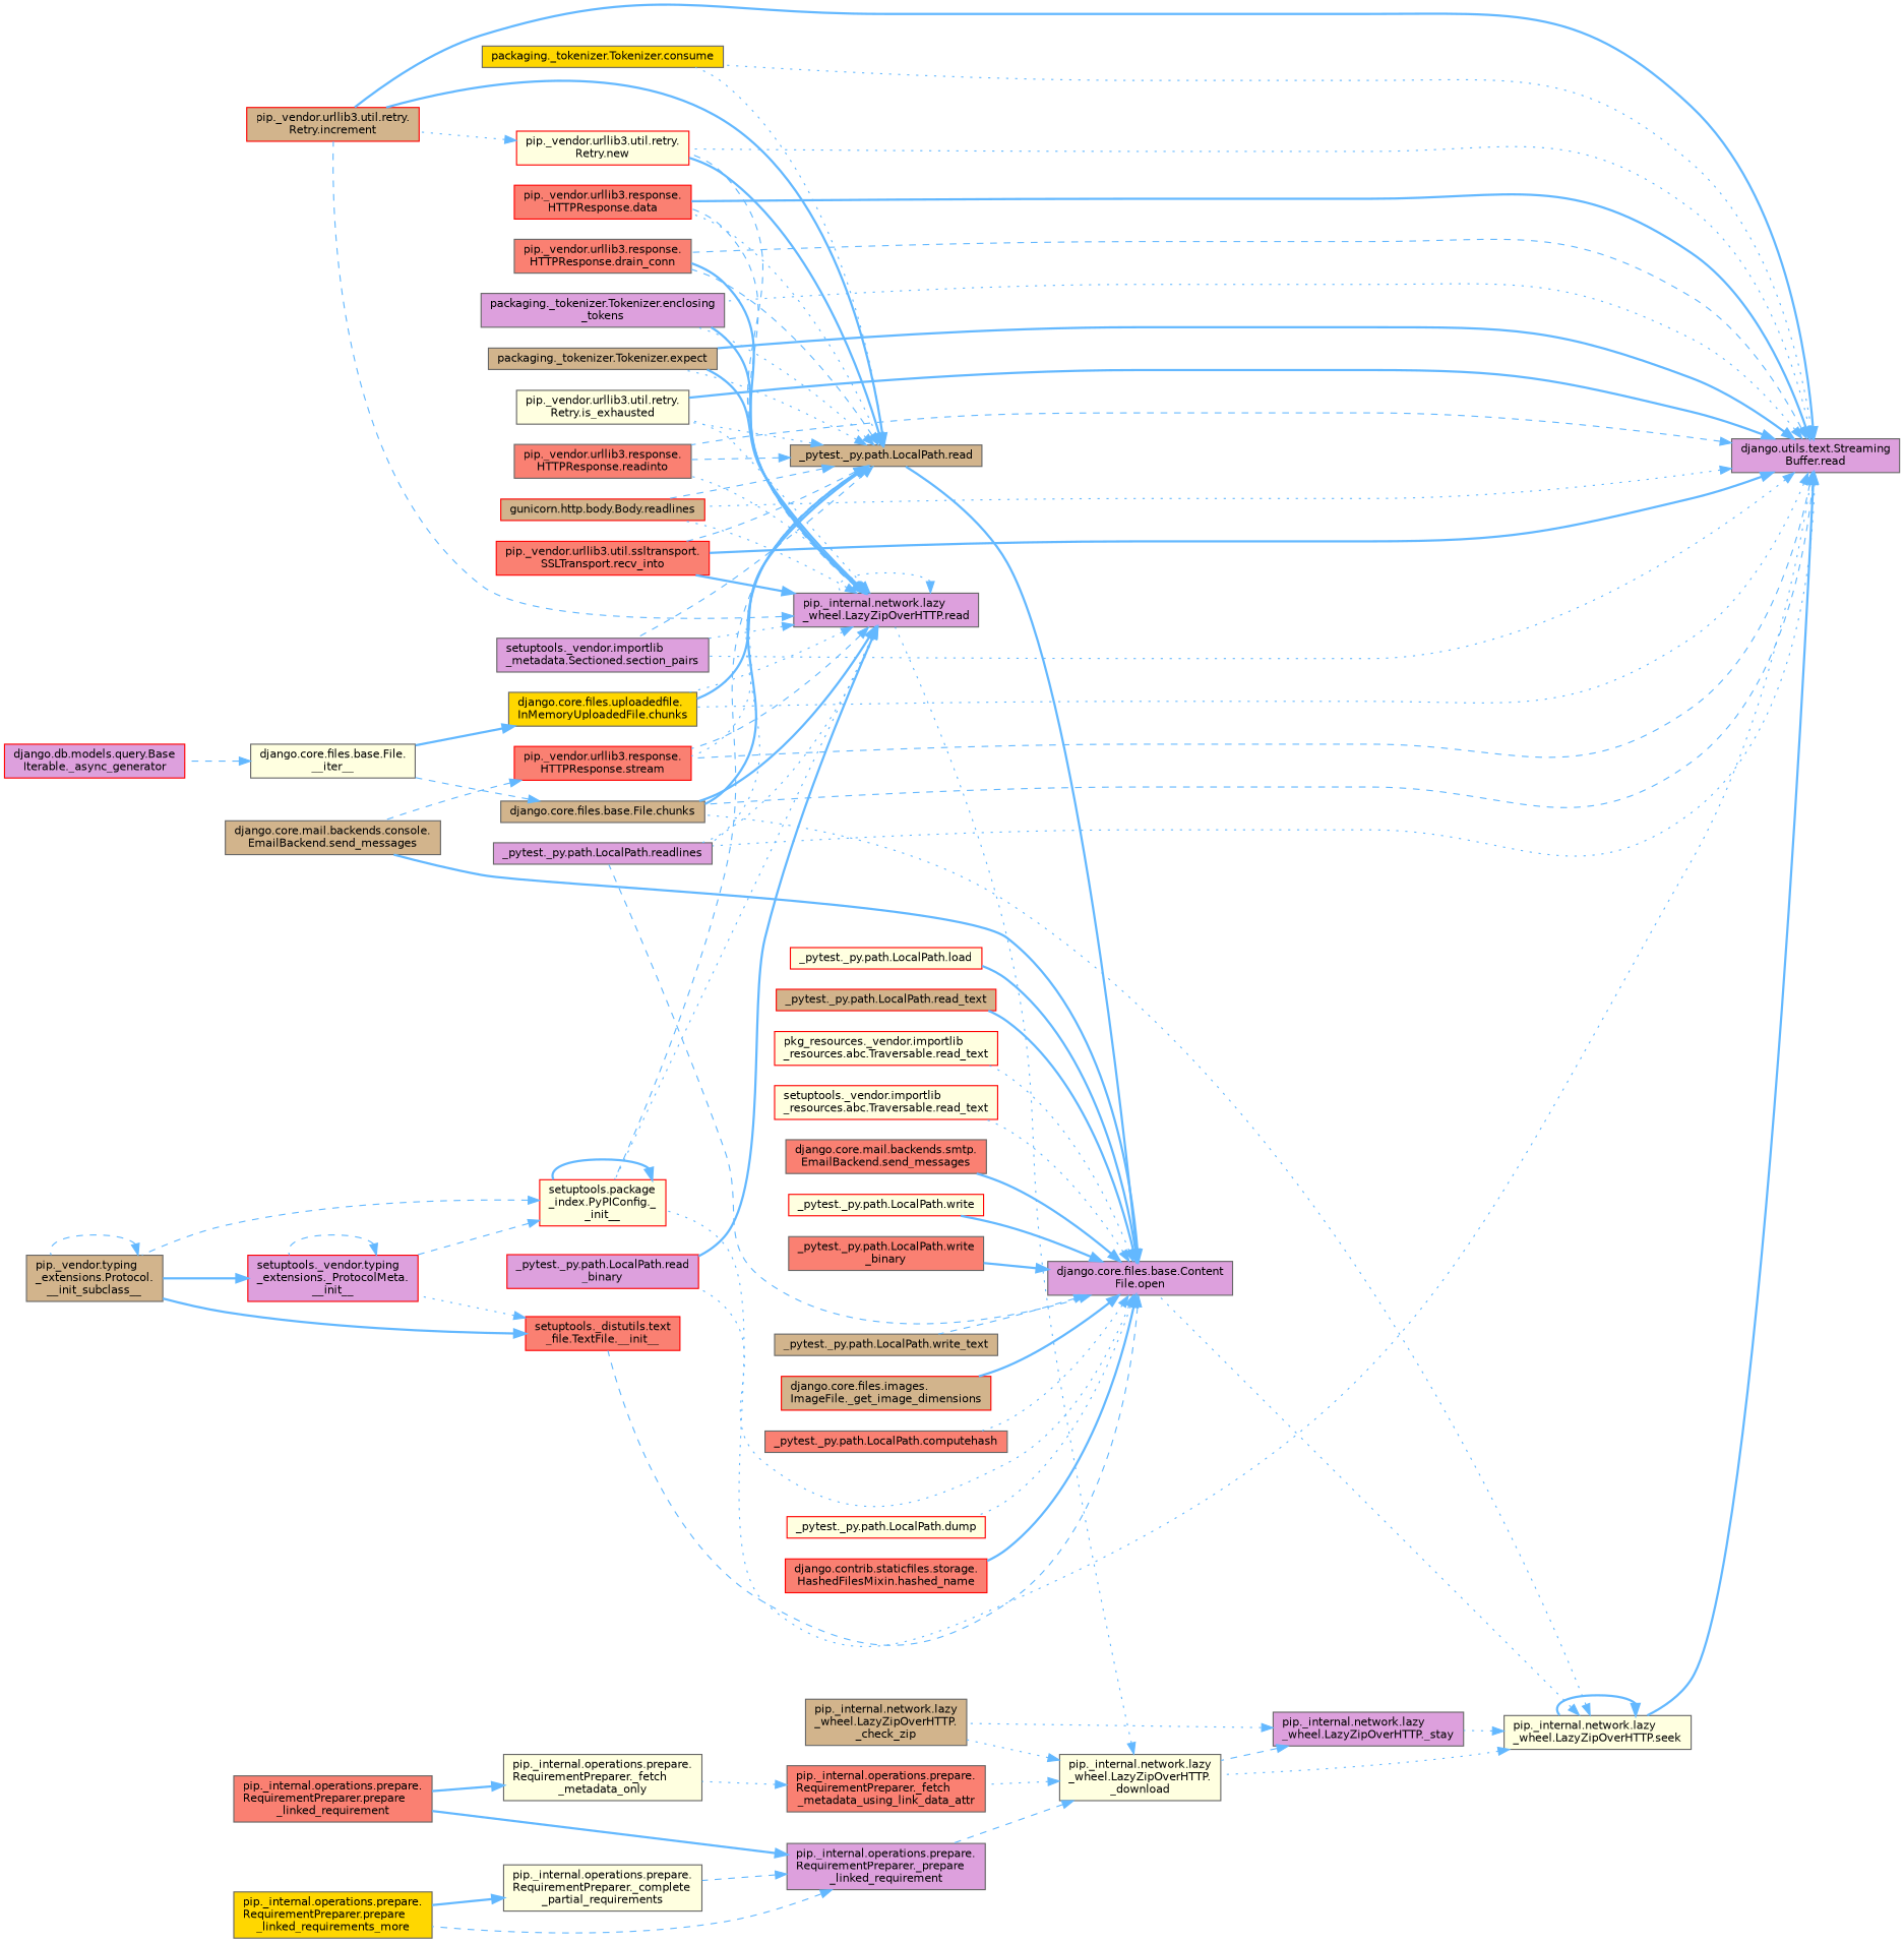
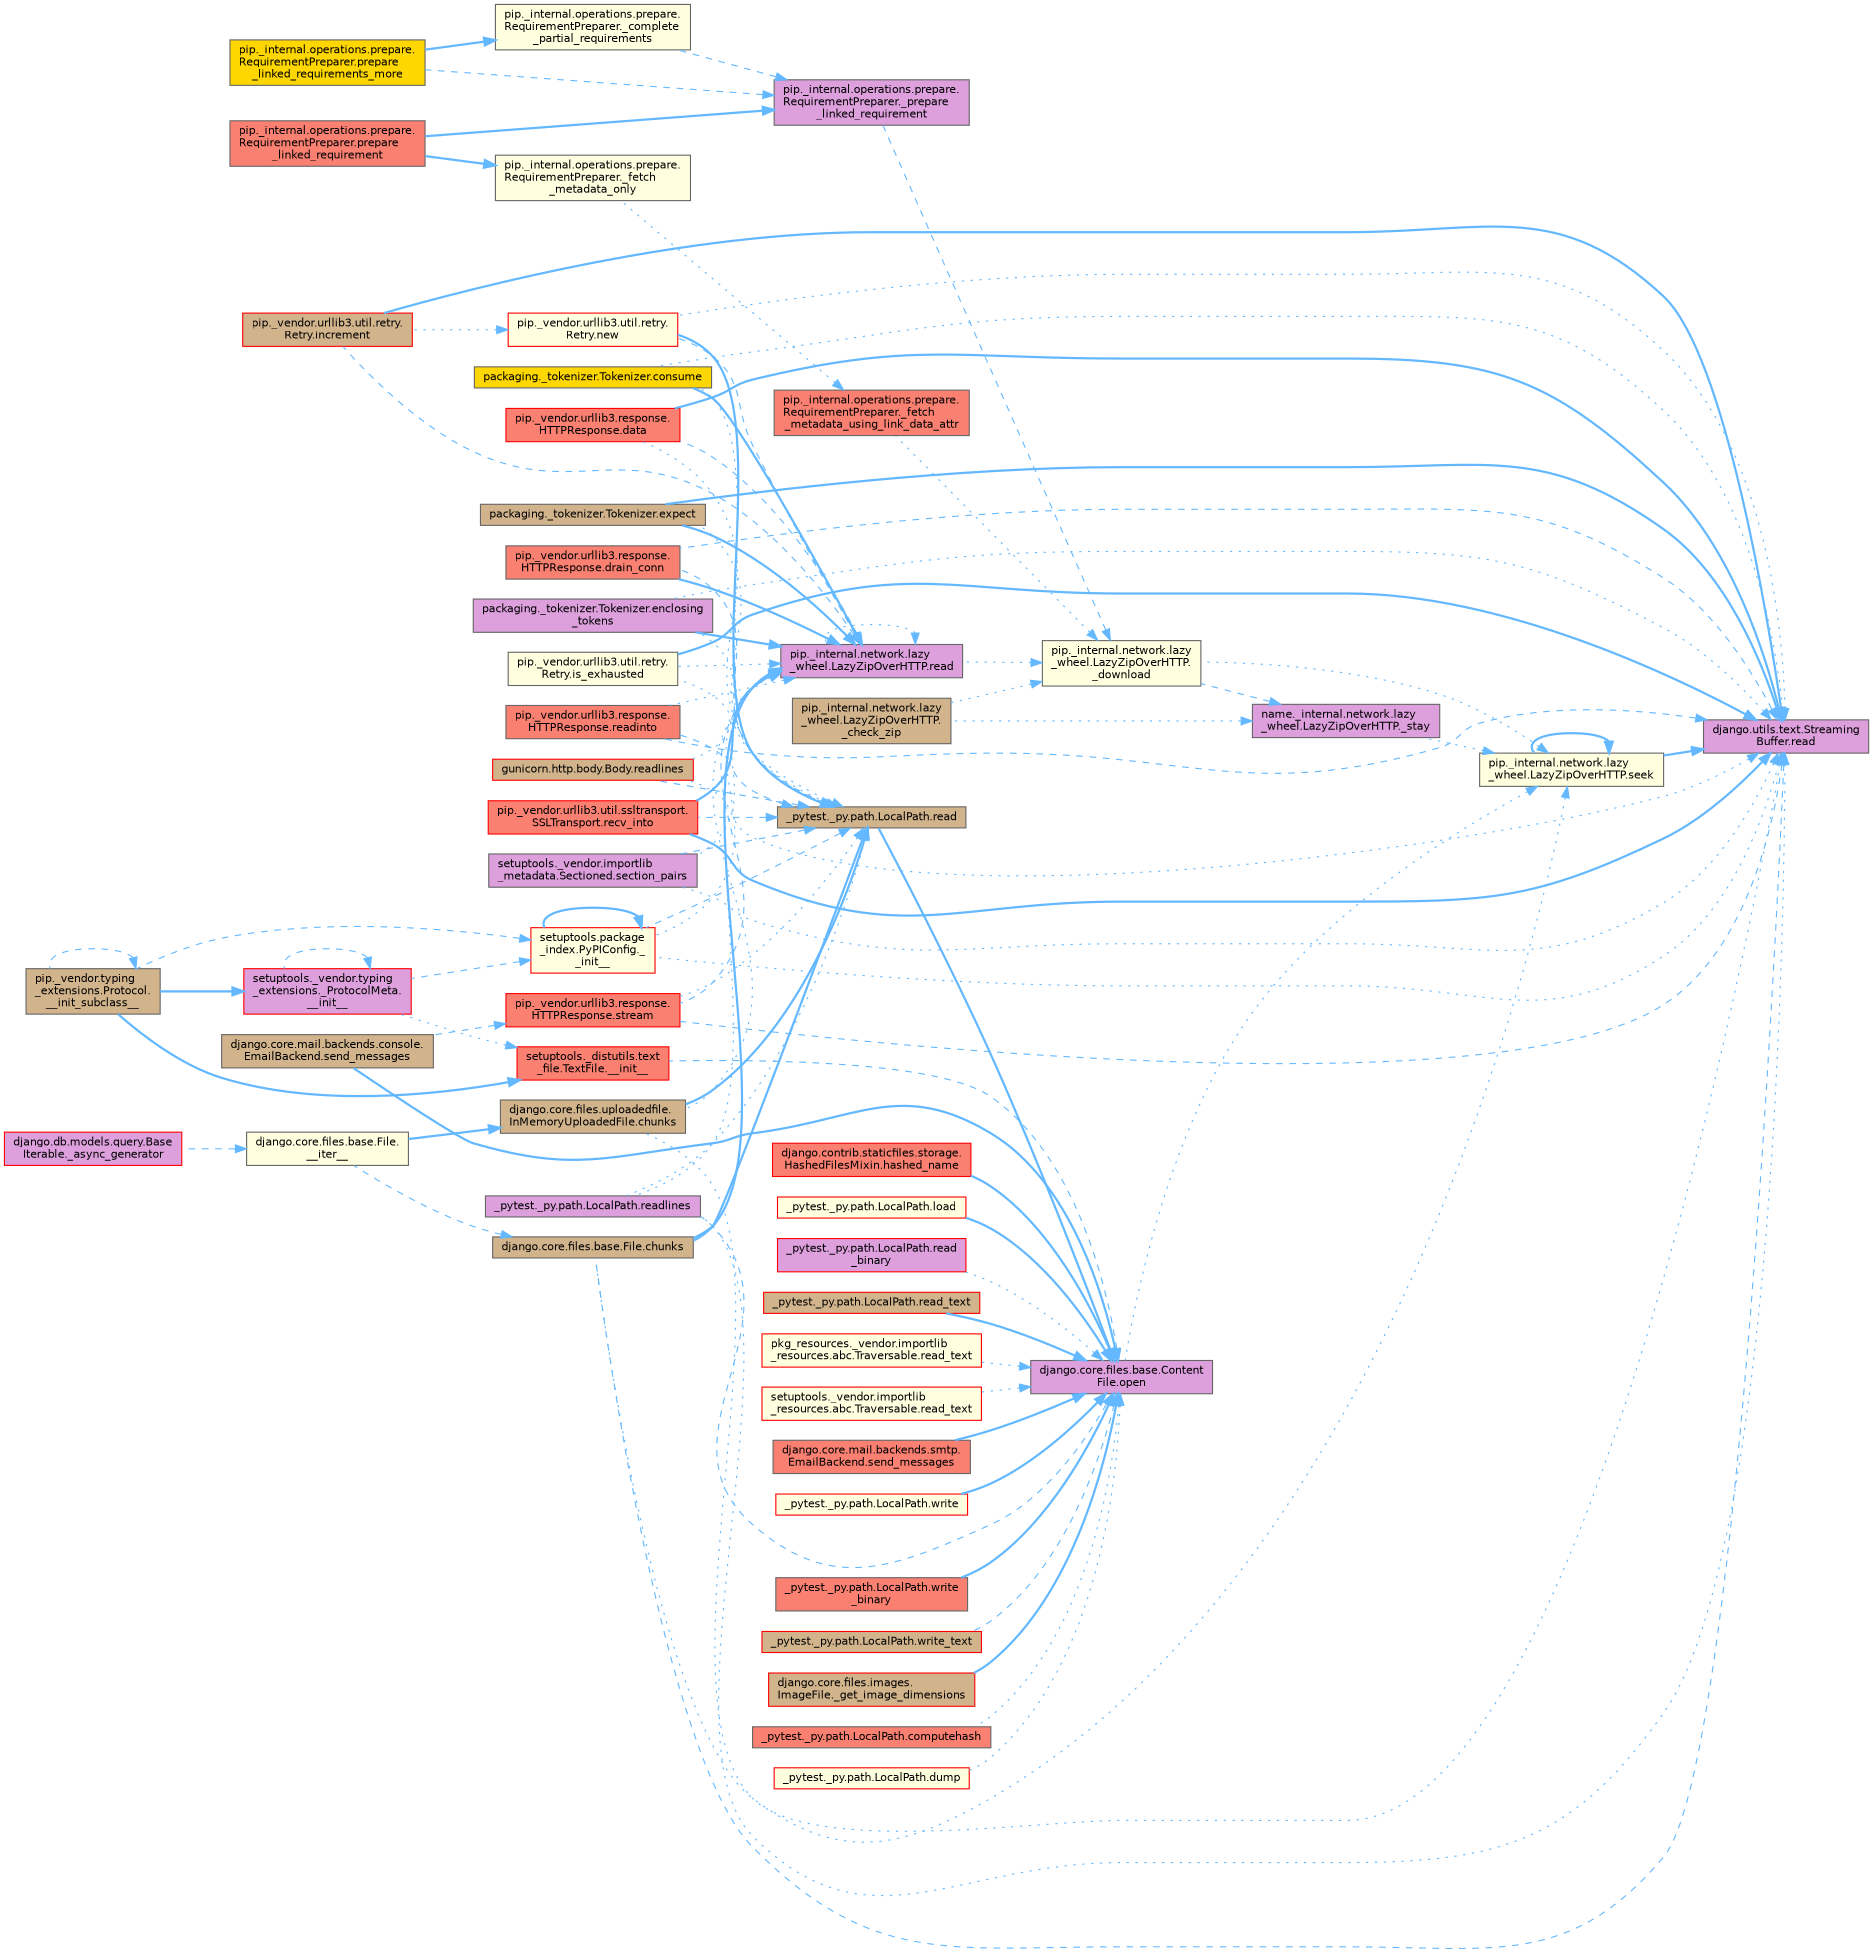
  digraph {
    rankdir=RL
    node [color=grey40 fillcolor=lightyellow fontname=Helvetica fontsize=10 shape=box style=filled]
    edge [color=steelblue1 dir=back fontname=Helvetica fontsize=10 labelfontname=Helvetica labelfontsize=10 style=dotted]
    n1 [color=gray40 fontcolor=black height=0.2 label="pip._internal.network.lazy\l_wheel.LazyZipOverHTTP.seek" width=0.4]
    n2 [height=0.2 label="pip._internal.network.lazy\l_wheel.LazyZipOverHTTP.\l_download" width=0.4]
    n3 [fillcolor=tan height=0.2 label="django.core.files.base.File.chunks" width=0.4]
-   n4 [fillcolor=plum height=0.2 label="pip._internal.network.lazy\l_wheel.LazyZipOverHTTP._stay" width=0.4]
+   n4 [fillcolor=plum height=0.2 label="name._internal.network.lazy\l_wheel.LazyZipOverHTTP._stay" width=0.4]
    n5 [fillcolor=plum height=0.2 label="django.core.files.base.Content\lFile.open" width=0.4]
    n6 [fillcolor=tan height=0.2 label="pip._internal.network.lazy\l_wheel.LazyZipOverHTTP.\l_check_zip" width=0.4]
    n7 [fillcolor=salmon height=0.2 label="pip._internal.operations.prepare.\lRequirementPreparer._fetch\l_metadata_using_link_data_attr" width=0.4]
    n8 [fillcolor=plum height=0.2 label="pip._internal.operations.prepare.\lRequirementPreparer._prepare\l_linked_requirement" width=0.4]
    n9 [fillcolor=plum height=0.2 label="pip._internal.network.lazy\l_wheel.LazyZipOverHTTP.read" width=0.4]
    n10 [height=0.2 label="django.core.files.base.File.\l__iter__" width=0.4]
    n11 [fillcolor=plum height=0.2 label="_pytest._py.path.LocalPath.readlines" width=0.4]
    n12 [fillcolor=tan height=0.2 label="django.core.mail.backends.console.\lEmailBackend.send_messages" width=0.4]
    n13 [color=red fillcolor=salmon height=0.2 label="setuptools._distutils.text\l_file.TextFile.__init__" width=0.4]
    n14 [color=red fillcolor=tan height=0.2 label="django.core.files.images.\lImageFile._get_image_dimensions" width=0.4]
    n15 [fillcolor=salmon height=0.2 label="_pytest._py.path.LocalPath.computehash" width=0.4]
    n16 [color=red height=0.2 label="_pytest._py.path.LocalPath.dump" width=0.4]
    n17 [color=red fillcolor=salmon height=0.2 label="django.contrib.staticfiles.storage.\lHashedFilesMixin.hashed_name" width=0.4]
    n18 [color=red height=0.2 label="_pytest._py.path.LocalPath.load" width=0.4]
    n19 [fillcolor=tan height=0.2 label="_pytest._py.path.LocalPath.read" width=0.4]
    n20 [color=red fillcolor=plum height=0.2 label="_pytest._py.path.LocalPath.read\l_binary" width=0.4]
    n21 [color=red fillcolor=tan height=0.2 label="_pytest._py.path.LocalPath.read_text" width=0.4]
    n22 [color=red height=0.2 label="pkg_resources._vendor.importlib\l_resources.abc.Traversable.read_text" width=0.4]
    n23 [color=red height=0.2 label="setuptools._vendor.importlib\l_resources.abc.Traversable.read_text" width=0.4]
    n24 [fillcolor=salmon height=0.2 label="django.core.mail.backends.smtp.\lEmailBackend.send_messages" width=0.4]
    n25 [color=red height=0.2 label="_pytest._py.path.LocalPath.write" width=0.4]
    n26 [fillcolor=salmon height=0.2 label="_pytest._py.path.LocalPath.write\l_binary" width=0.4]
-   n27 [fillcolor=tan height=0.2 label="_pytest._py.path.LocalPath.write_text" width=0.4]
+   n27 [color=red fillcolor=tan height=0.2 label="_pytest._py.path.LocalPath.write_text" width=0.4]
    n28 [fillcolor=plum height=0.2 label="django.utils.text.Streaming\lBuffer.read" width=0.4]
    n29 [color=red height=0.2 label="setuptools.package\l_index.PyPIConfig._\l_init__" width=0.4]
-   n30 [fillcolor=gold height=0.2 label="django.core.files.uploadedfile.\lInMemoryUploadedFile.chunks" width=0.4]
+   n30 [fillcolor=tan height=0.2 label="django.core.files.uploadedfile.\lInMemoryUploadedFile.chunks" width=0.4]
    n31 [fillcolor=gold height=0.2 label="packaging._tokenizer.Tokenizer.consume" width=0.4]
    n32 [color=red fillcolor=salmon height=0.2 label="pip._vendor.urllib3.response.\lHTTPResponse.data" width=0.4]
    n33 [fillcolor=salmon height=0.2 label="pip._vendor.urllib3.response.\lHTTPResponse.drain_conn" width=0.4]
    n34 [fillcolor=plum height=0.2 label="packaging._tokenizer.Tokenizer.enclosing\l_tokens" width=0.4]
    n35 [fillcolor=tan height=0.2 label="packaging._tokenizer.Tokenizer.expect" width=0.4]
    n36 [color=red fillcolor=tan height=0.2 label="pip._vendor.urllib3.util.retry.\lRetry.increment" width=0.4]
    n37 [height=0.2 label="pip._vendor.urllib3.util.retry.\lRetry.is_exhausted" width=0.4]
    n38 [color=red height=0.2 label="pip._vendor.urllib3.util.retry.\lRetry.new" width=0.4]
    n39 [fillcolor=salmon height=0.2 label="pip._vendor.urllib3.response.\lHTTPResponse.readinto" width=0.4]
    n40 [color=red fillcolor=tan height=0.2 label="gunicorn.http.body.Body.readlines" width=0.4]
    n41 [color=red fillcolor=salmon height=0.2 label="pip._vendor.urllib3.util.ssltransport.\lSSLTransport.recv_into" width=0.4]
    n42 [fillcolor=plum height=0.2 label="setuptools._vendor.importlib\l_metadata.Sectioned.section_pairs" width=0.4]
    n43 [color=red fillcolor=salmon height=0.2 label="pip._vendor.urllib3.response.\lHTTPResponse.stream" width=0.4]
    n44 [height=0.2 label="pip._internal.operations.prepare.\lRequirementPreparer._fetch\l_metadata_only" width=0.4]
    n45 [fillcolor=salmon height=0.2 label="pip._internal.operations.prepare.\lRequirementPreparer.prepare\l_linked_requirement" width=0.4]
    n46 [height=0.2 label="pip._internal.operations.prepare.\lRequirementPreparer._complete\l_partial_requirements" width=0.4]
    n47 [fillcolor=gold height=0.2 label="pip._internal.operations.prepare.\lRequirementPreparer.prepare\l_linked_requirements_more" width=0.4]
    n48 [color=red fillcolor=plum height=0.2 label="setuptools._vendor.typing\l_extensions._ProtocolMeta.\l__init__" width=0.4]
    n49 [fillcolor=tan height=0.2 label="pip._vendor.typing\l_extensions.Protocol.\l__init_subclass__" width=0.4]
    n50 [color=red fillcolor=plum height=0.2 label="django.db.models.query.Base\lIterable._async_generator" width=0.4]
    n1 -> n1 [style=bold]
    n1 -> n2
    n1 -> n3
    n1 -> n4
    n1 -> n5
    n2 -> n6
    n2 -> n7
    n2 -> n8 [style=dashed]
    n2 -> n9
    n3 -> n10 [style=dashed]
    n4 -> n2 [style=dashed]
    n4 -> n6
    n5 -> n11 [style=dashed]
    n5 -> n12 [style=bold]
    n5 -> n13 [style=dashed]
    n5 -> n14 [style=bold]
    n5 -> n15
    n5 -> n16
    n5 -> n17 [style=bold]
    n5 -> n18 [style=bold]
    n5 -> n19 [style=bold]
    n5 -> n20
    n5 -> n21 [style=bold]
    n5 -> n22
    n5 -> n23
    n5 -> n24 [style=bold]
    n5 -> n25 [style=bold]
    n5 -> n26 [style=bold]
    n5 -> n27 [style=dashed]
    n7 -> n44
    n8 -> n45 [style=bold]
    n8 -> n46 [style=dashed]
    n8 -> n47 [style=dashed]
    n9 -> n3 [style=bold]
    n9 -> n9
    n9 -> n11
    n9 -> n29
    n9 -> n30
-   n9 -> n20 [style=bold]
+   n9 -> n31 [style=bold]
    n9 -> n32 [style=dashed]
    n9 -> n33 [style=bold]
    n9 -> n34 [style=bold]
    n9 -> n35 [style=bold]
    n9 -> n36 [style=dashed]
    n9 -> n37
    n9 -> n38 [style=dashed]
    n9 -> n39
    n9 -> n40
    n9 -> n41 [style=bold]
    n9 -> n42
    n9 -> n43 [style=dashed]
    n10 -> n50 [style=dashed]
    n13 -> n48
    n13 -> n49 [style=bold]
    n19 -> n3 [style=bold]
    n19 -> n11
    n19 -> n29 [style=dashed]
    n19 -> n30 [style=bold]
    n19 -> n31
    n19 -> n32
    n19 -> n33 [style=dashed]
    n19 -> n34
    n19 -> n35
-   n19 -> n36 [style=bold]
    n19 -> n37
    n19 -> n38 [style=bold]
    n19 -> n39 [style=dashed]
    n19 -> n40 [style=dashed]
    n19 -> n41 [style=dashed]
    n19 -> n42 [style=dashed]
    n19 -> n43
    n28 -> n1 [style=bold]
    n28 -> n3 [style=dashed]
    n28 -> n11
    n28 -> n29
    n28 -> n30
    n28 -> n31
    n28 -> n32 [style=bold]
    n28 -> n33 [style=dashed]
    n28 -> n34
    n28 -> n35 [style=bold]
    n28 -> n36 [style=bold]
    n28 -> n37 [style=bold]
    n28 -> n38
    n28 -> n39 [style=dashed]
    n28 -> n40
    n28 -> n41 [style=bold]
    n28 -> n42
    n28 -> n43 [style=dashed]
    n29 -> n29 [style=bold]
    n29 -> n48 [style=dashed]
    n29 -> n49 [style=dashed]
    n30 -> n10 [style=bold]
    n38 -> n36
    n43 -> n12 [style=dashed]
    n44 -> n45 [style=bold]
    n46 -> n47 [style=bold]
    n48 -> n48 [style=dashed]
    n48 -> n49 [style=bold]
    n49 -> n49 [style=dashed]
  }
